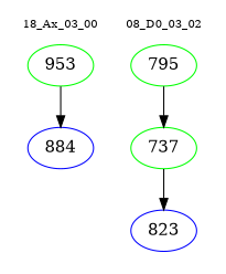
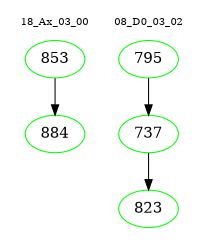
  digraph {
    node [color=green]
    edge [color=black]
-   n1 [label=953]
-   n2 [color=blue label=884]
+   n1 [label=853]
+   n2 [label=884]
    n3 [label=795]
    n4 [label=737]
-   n5 [color=blue label=823]
+   n5 [label=823]
    subgraph cluster_1 {
      color=white
      fontsize=10
      label="18_Ax_03_00"
      n1
      n2
    }
    subgraph cluster_2 {
      color=white
      fontsize=10
      label="08_D0_03_02"
      n3
      n4
      n5
    }
    n1 -> n2
    n3 -> n4
    n4 -> n5
  }
